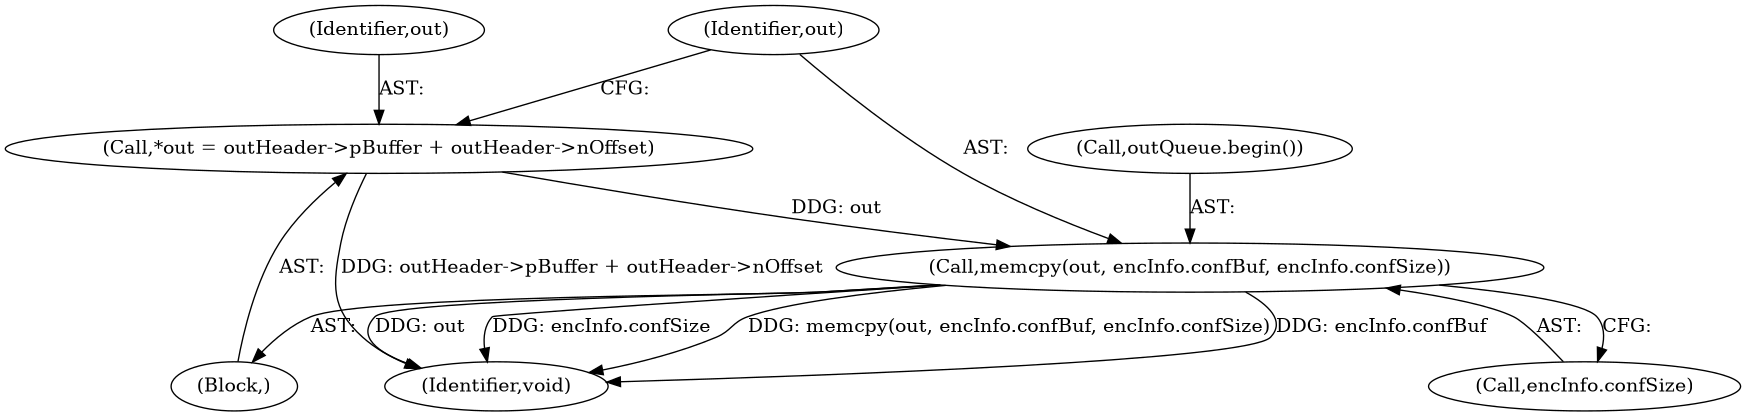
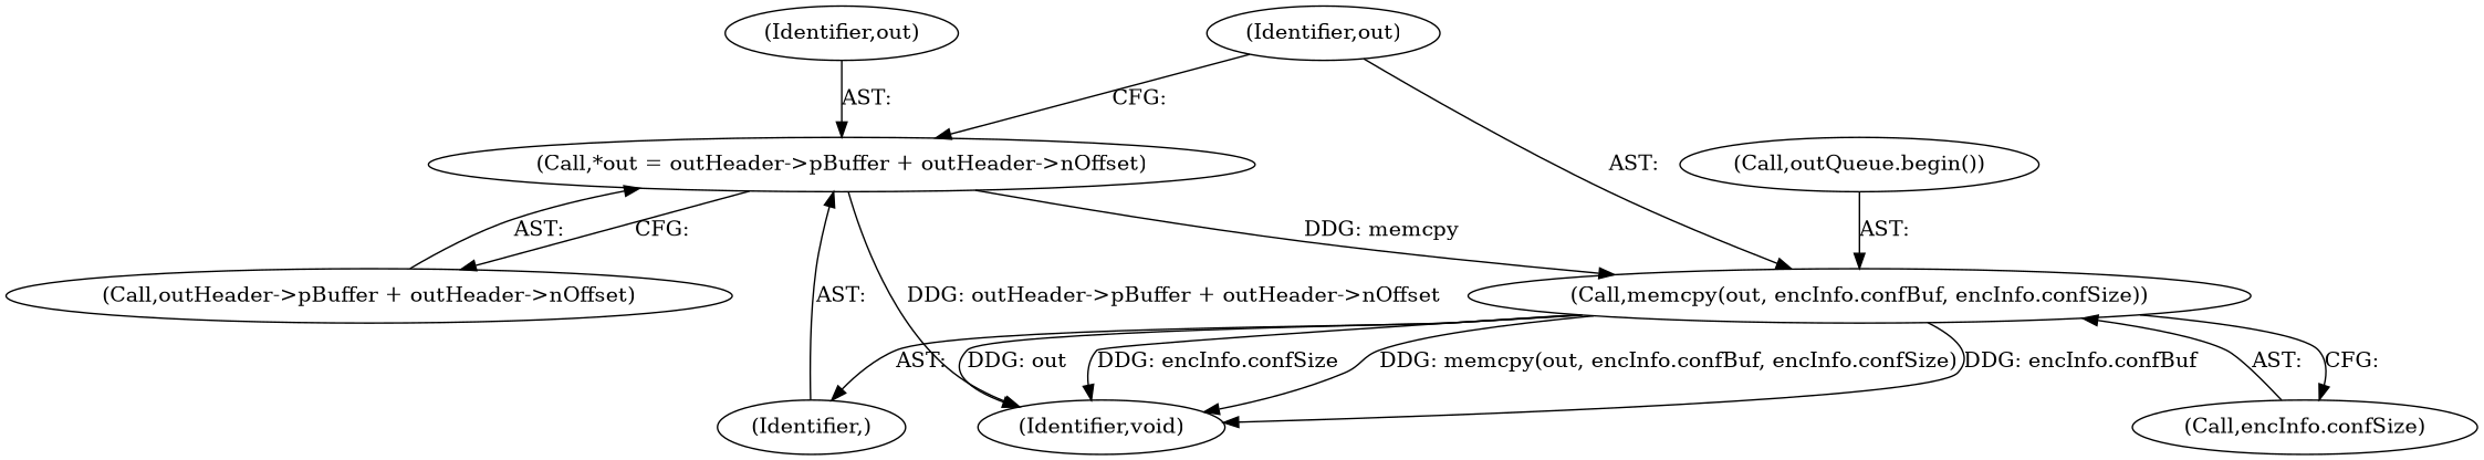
  digraph {
    n1 [label="(Call,*out = outHeader->pBuffer + outHeader->nOffset)"]
    n2 [label="(Call,memcpy(out, encInfo.confBuf, encInfo.confSize))"]
+   n3 [label="(Call,outHeader->pBuffer + outHeader->nOffset)"]
    n4 [label="(Identifier,void)"]
-   n5 [label="(Block,)"]
+   n5 [label="(Identifier,)"]
    n6 [label="(Call,encInfo.confSize)"]
    n7 [label="(Identifier,out)"]
    n8 [label="(Identifier,out)"]
    n9 [label="(Call,outQueue.begin())"]
-   n1 -> n2 [label="DDG: out"]
+   n1 -> n2 [label="DDG: memcpy"]
+   n1 -> n3 [label="CFG: "]
    n1 -> n4 [label="DDG: outHeader->pBuffer + outHeader->nOffset"]
    n2 -> n4 [label="DDG: memcpy(out, encInfo.confBuf, encInfo.confSize)"]
    n2 -> n4 [label="DDG: encInfo.confBuf"]
    n2 -> n4 [label="DDG: out"]
    n2 -> n4 [label="DDG: encInfo.confSize"]
    n2 -> n5 [label="AST: "]
    n2 -> n6 [label="CFG: "]
+   n3 -> n1 [label="AST: "]
    n5 -> n1 [label="AST: "]
    n6 -> n2 [label="AST: "]
    n7 -> n1 [label="CFG: "]
    n7 -> n2 [label="AST: "]
    n8 -> n1 [label="AST: "]
    n9 -> n2 [label="AST: "]
  }
